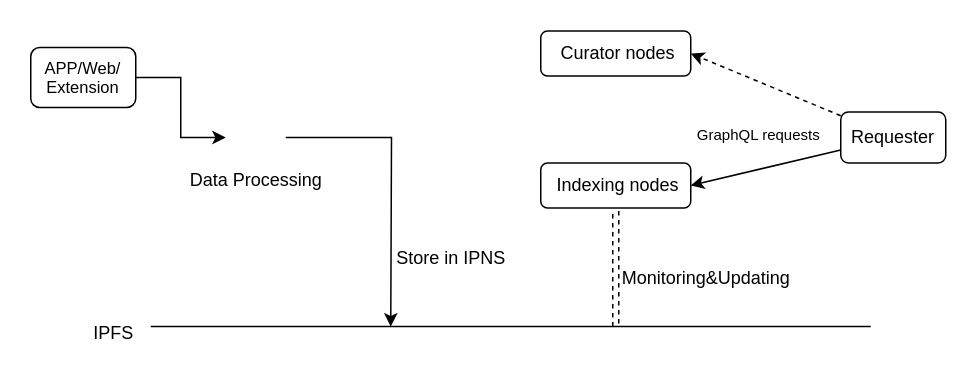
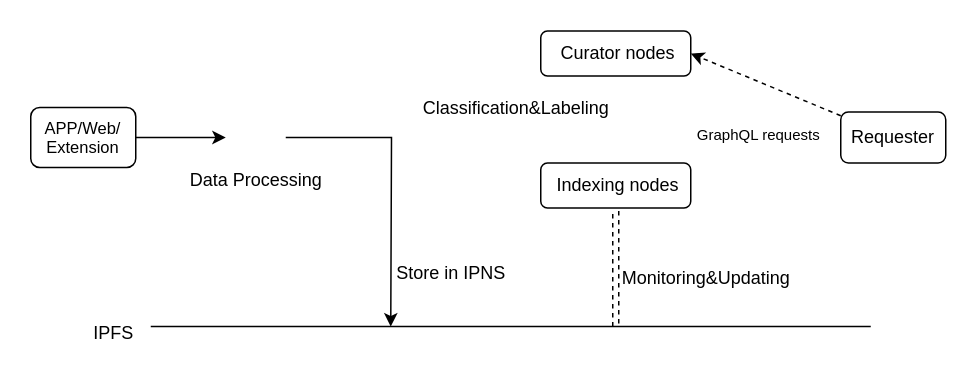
  <mxCell id="0" />
  <mxCell id="1" parent="0" />
  <mxCell id="2" style="edgeStyle=orthogonalEdgeStyle;rounded=0;orthogonalLoop=1;jettySize=auto;html=1;" edge="1" parent="1" source="3"><mxGeometry relative="1" as="geometry"><mxPoint x="260" y="217" as="targetPoint" /></mxGeometry></mxCell>
  <mxCell id="3" value="" style="shape=image;html=1;verticalAlign=top;verticalLabelPosition=bottom;labelBackgroundColor=#ffffff;imageAspect=0;aspect=fixed;image=https://cdn0.iconfinder.com/data/icons/google-material-design-3-0/48/ic_input_48px-128.png" vertex="1" parent="1"><mxGeometry x="150" y="71" width="40" height="40" as="geometry" /></mxCell>
  <mxCell id="4" style="edgeStyle=orthogonalEdgeStyle;rounded=0;orthogonalLoop=1;jettySize=auto;html=1;entryX=0;entryY=0.5;entryDx=0;entryDy=0;" edge="1" parent="1" source="5" target="3"><mxGeometry relative="1" as="geometry" /></mxCell>
- <mxCell id="5" value="&lt;font style=&quot;font-size: 11px;&quot;&gt;APP/Web/&lt;/font&gt;&lt;div style=&quot;font-size: 11px;&quot;&gt;&lt;font style=&quot;font-size: 11px;&quot;&gt;Extension&lt;/font&gt;&lt;/div&gt;" style="rounded=1;whiteSpace=wrap;html=1;" vertex="1" parent="1"><mxGeometry x="20" y="31" width="70" height="40" as="geometry" /></mxCell>
+ <mxCell id="5" value="&lt;font style=&quot;font-size: 11px;&quot;&gt;APP/Web/&lt;/font&gt;&lt;div style=&quot;font-size: 11px;&quot;&gt;&lt;font style=&quot;font-size: 11px;&quot;&gt;Extension&lt;/font&gt;&lt;/div&gt;" style="rounded=1;whiteSpace=wrap;html=1;" vertex="1" parent="1"><mxGeometry x="20" y="71" width="70" height="40" as="geometry" /></mxCell>
  <mxCell id="6" value="Data Processing" style="text;html=1;align=center;verticalAlign=middle;resizable=0;points=[];autosize=1;strokeColor=none;fillColor=none;" vertex="1" parent="1"><mxGeometry x="115" y="105" width="110" height="30" as="geometry" /></mxCell>
  <mxCell id="7" value="" style="edgeStyle=none;orthogonalLoop=1;jettySize=auto;html=1;rounded=0;endArrow=none;endFill=0;" edge="1" parent="1"><mxGeometry width="80" relative="1" as="geometry"><mxPoint x="100" y="217" as="sourcePoint" /><mxPoint x="580" y="217" as="targetPoint" /><Array as="points" /></mxGeometry></mxCell>
  <mxCell id="8" value="IPFS" style="text;html=1;align=center;verticalAlign=middle;resizable=0;points=[];autosize=1;strokeColor=none;fillColor=none;" vertex="1" parent="1"><mxGeometry x="50" y="207" width="50" height="30" as="geometry" /></mxCell>
- <mxCell id="9" value="Store in IPNS" style="text;html=1;align=center;verticalAlign=middle;resizable=0;points=[];autosize=1;strokeColor=none;fillColor=none;" vertex="1" parent="1"><mxGeometry x="250" y="157" width="100" height="30" as="geometry" /></mxCell>
- <mxCell id="10" style="edgeStyle=none;rounded=0;orthogonalLoop=1;jettySize=auto;html=1;entryX=1;entryY=0.5;entryDx=0;entryDy=0;" edge="1" parent="1" source="12" target="13"><mxGeometry relative="1" as="geometry" /></mxCell>
+ <mxCell id="9" value="Store in IPNS" style="text;html=1;align=center;verticalAlign=middle;resizable=0;points=[];autosize=1;strokeColor=none;fillColor=none;" vertex="1" parent="1"><mxGeometry x="250" y="167" width="100" height="30" as="geometry" /></mxCell>
  <mxCell id="11" style="edgeStyle=none;rounded=0;orthogonalLoop=1;jettySize=auto;html=1;entryX=1;entryY=0.5;entryDx=0;entryDy=0;dashed=1;" edge="1" parent="1" source="12" target="14"><mxGeometry relative="1" as="geometry" /></mxCell>
  <mxCell id="12" value="Requester" style="rounded=1;whiteSpace=wrap;html=1;" vertex="1" parent="1"><mxGeometry x="560" y="74" width="70" height="34" as="geometry" /></mxCell>
  <mxCell id="13" value="&amp;nbsp;Indexing nodes" style="rounded=1;whiteSpace=wrap;html=1;" vertex="1" parent="1"><mxGeometry x="360" y="108" width="100" height="30" as="geometry" /></mxCell>
  <mxCell id="14" value="&amp;nbsp;Curator nodes" style="rounded=1;whiteSpace=wrap;html=1;" vertex="1" parent="1"><mxGeometry x="360" y="20" width="100" height="30" as="geometry" /></mxCell>
  <mxCell id="15" value="" style="edgeStyle=none;orthogonalLoop=1;jettySize=auto;html=1;rounded=0;endArrow=none;endFill=0;dashed=1;shape=link;" edge="1" parent="1"><mxGeometry width="80" relative="1" as="geometry"><mxPoint x="410" y="140" as="sourcePoint" /><mxPoint x="410" y="217" as="targetPoint" /><Array as="points" /></mxGeometry></mxCell>
  <mxCell id="16" value="&lt;div&gt;Monitoring&amp;amp;Updating&lt;/div&gt;&lt;div&gt;&lt;br&gt;&lt;/div&gt;" style="text;html=1;align=center;verticalAlign=middle;resizable=0;points=[];autosize=1;strokeColor=none;fillColor=none;" vertex="1" parent="1"><mxGeometry x="400" y="172" width="140" height="40" as="geometry" /></mxCell>
  <mxCell id="17" value="&lt;div&gt;&lt;font style=&quot;font-size: 10px;&quot;&gt;GraphQL requests&lt;/font&gt;&lt;/div&gt;" style="text;html=1;align=center;verticalAlign=middle;resizable=0;points=[];autosize=1;strokeColor=none;fillColor=none;" vertex="1" parent="1"><mxGeometry x="450" y="74" width="110" height="30" as="geometry" /></mxCell>
+ <mxCell id="18" value="Classification&amp;amp;Labeling&amp;nbsp;" style="text;html=1;align=center;verticalAlign=middle;resizable=0;points=[];autosize=1;strokeColor=none;fillColor=none;" vertex="1" parent="1"><mxGeometry x="270" y="57" width="150" height="30" as="geometry" /></mxCell>
